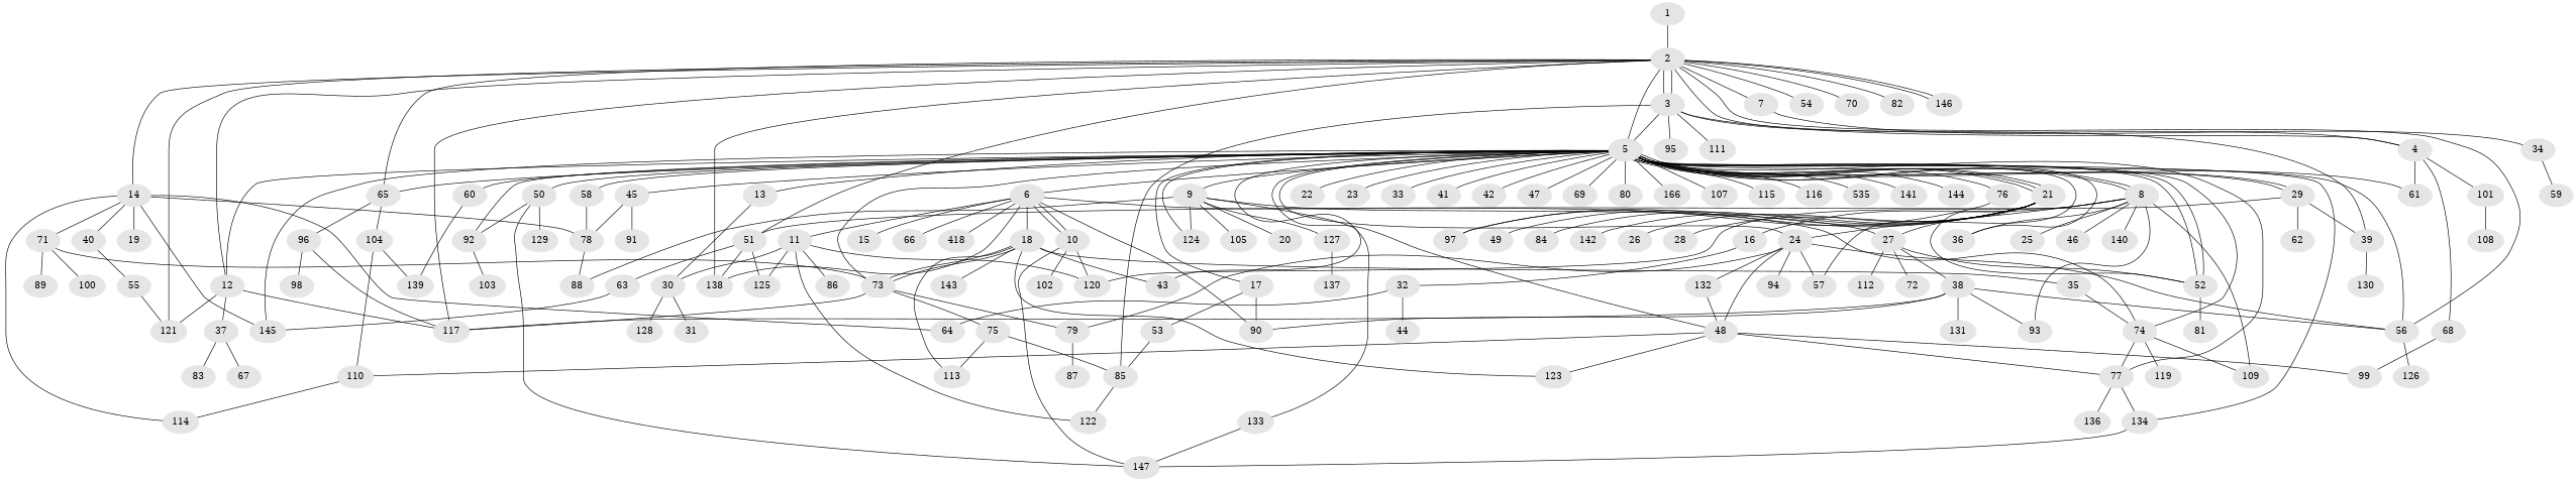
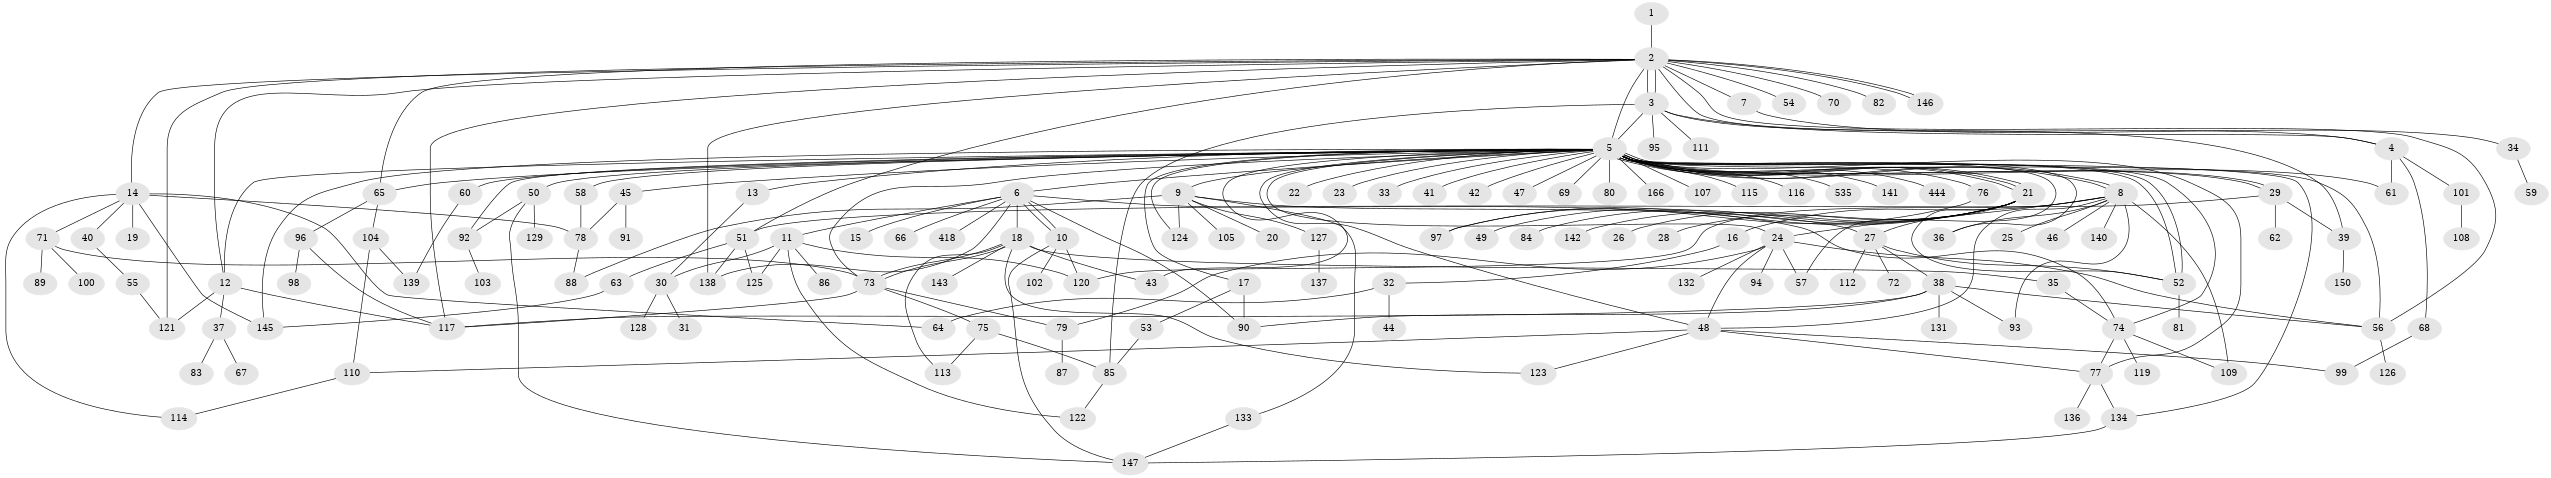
  graph {
    node [color=gray90 style=filled]
    1
    2
    3
    4
    5
    7
    12
    14
    51
    54
    56
    65
    70
    82
    117
    121
    138
    146
    39
    85
    95
    111
    61
    68
    101
    6
    8
    9
    13
    17
    21
    22
    23
    24
    29
    33
    36
    41
    42
    43
    45
    47
    48
    50
    52
    57
    58
    60
    69
    73
    74
    76
    77
    80
    92
    n56 [label=166]
    107
    115
    116
    124
    134
    n62 [label=535]
    141
-   144
+   144 [label=444]
    145
    34
    37
    78
    19
    40
    64
    71
    114
    125
    63
    126
    96
    104
-   130
+   130 [label=150]
    122
    99
    108
    10
    11
    15
    18
    66
    90
    n89 [label=418]
    16
    25
    46
    93
    109
    120
    140
    20
    27
    88
    105
    127
    133
    30
    53
    26
    28
    49
    84
    97
    142
    79
    94
    132
    62
    91
    123
    110
    147
    129
    81
    139
    75
    119
    136
    103
    102
    86
    35
    113
    143
    59
    32
    38
    72
    112
    137
    31
    128
    67
    83
    55
    89
    100
    44
    87
    131
    98
    1 -- 2
    2 -- 3
    2 -- 3
    2 -- 4
    2 -- 5
    2 -- 7
    2 -- 12
    2 -- 14
    2 -- 51
    2 -- 54
    2 -- 56
    2 -- 65
    2 -- 70
    2 -- 82
    2 -- 117
    2 -- 121
    2 -- 138
    2 -- 146
    2 -- 146
    3 -- 4
    3 -- 5
    3 -- 39
    3 -- 85
    3 -- 95
    3 -- 111
    4 -- 61
    4 -- 68
    4 -- 101
    5 -- 12
    5 -- 56
    5 -- 65
    5 -- 61
    5 -- 6
    5 -- 8
    5 -- 8
    5 -- 9
    5 -- 13
    5 -- 17
    5 -- 21
    5 -- 21
    5 -- 21
    5 -- 22
    5 -- 23
    5 -- 24
    5 -- 29
    5 -- 29
    5 -- 33
    5 -- 36
    5 -- 41
    5 -- 42
    5 -- 43
    5 -- 45
    5 -- 47
    5 -- 48
    5 -- 50
    5 -- 52
    5 -- 52
    5 -- 57
    5 -- 58
    5 -- 60
    5 -- 69
    5 -- 73
    5 -- 74
    5 -- 76
    5 -- 77
    5 -- 80
    5 -- 92
    5 -- n56
    5 -- 107
    5 -- 115
    5 -- 116
    5 -- 124
    5 -- 134
    5 -- n62
    5 -- 141
    5 -- 144
    5 -- 145
    7 -- 34
    12 -- 117
    12 -- 121
    12 -- 37
    14 -- 145
    14 -- 78
    14 -- 19
    14 -- 40
    14 -- 64
    14 -- 71
    14 -- 114
    51 -- 138
    51 -- 125
    51 -- 63
    56 -- 126
    65 -- 96
    65 -- 104
    39 -- 130
    85 -- 122
    68 -- 99
    101 -- 108
    6 -- 138
    6 -- 74
    6 -- 10
    6 -- 10
    6 -- 11
    6 -- 15
    6 -- 18
    6 -- 66
    6 -- 90
    6 -- n89
    8 -- 24
    8 -- 36
-   132 -- 48
+   8 -- 48
    8 -- 16
    8 -- 25
    8 -- 46
    8 -- 93
    8 -- 109
    8 -- 120
    8 -- 140
    9 -- 124
    9 -- 20
    9 -- 27
    9 -- 88
    9 -- 105
    9 -- 127
    9 -- 133
    13 -- 30
    17 -- 90
    17 -- 53
    21 -- 52
    21 -- 27
    21 -- 26
    21 -- 28
    21 -- 49
    21 -- 84
    21 -- 97
    21 -- 142
    24 -- 56
    24 -- 48
    24 -- 57
    24 -- 79
    24 -- 94
    24 -- 132
    29 -- 51
    29 -- 39
    29 -- 62
    45 -- 78
    45 -- 91
    48 -- 77
    48 -- 99
    48 -- 123
    48 -- 110
    50 -- 92
    50 -- 147
    50 -- 129
    52 -- 81
    58 -- 78
    60 -- 139
    73 -- 117
    73 -- 79
    73 -- 75
    74 -- 77
    74 -- 109
    74 -- 119
    76 -- 97
    77 -- 134
    77 -- 136
    92 -- 103
    134 -- 147
    34 -- 59
    37 -- 67
    37 -- 83
    78 -- 88
    40 -- 55
    71 -- 73
    71 -- 89
    71 -- 100
    63 -- 145
    96 -- 117
    96 -- 98
    104 -- 110
    104 -- 139
    10 -- 120
    10 -- 147
    10 -- 102
    11 -- 125
    11 -- 122
    11 -- 120
    11 -- 30
    11 -- 86
    18 -- 43
    18 -- 73
    18 -- 73
    18 -- 123
    18 -- 35
    18 -- 113
    18 -- 143
    16 -- 32
    27 -- 52
    27 -- 38
    27 -- 72
    27 -- 112
    127 -- 137
    133 -- 147
    30 -- 31
    30 -- 128
    53 -- 85
    79 -- 87
    110 -- 114
    75 -- 85
    75 -- 113
    35 -- 74
    32 -- 64
    32 -- 44
    38 -- 56
    38 -- 117
    38 -- 90
    38 -- 93
    38 -- 131
    55 -- 121
  }
